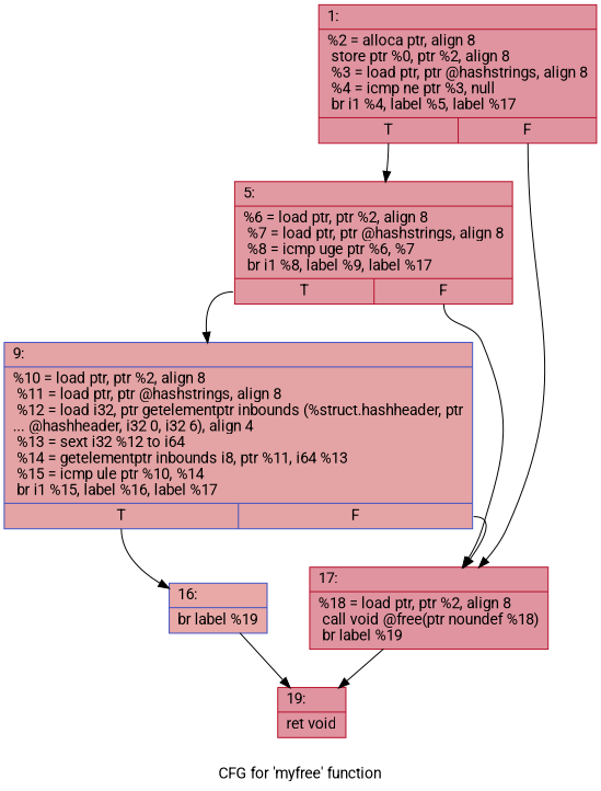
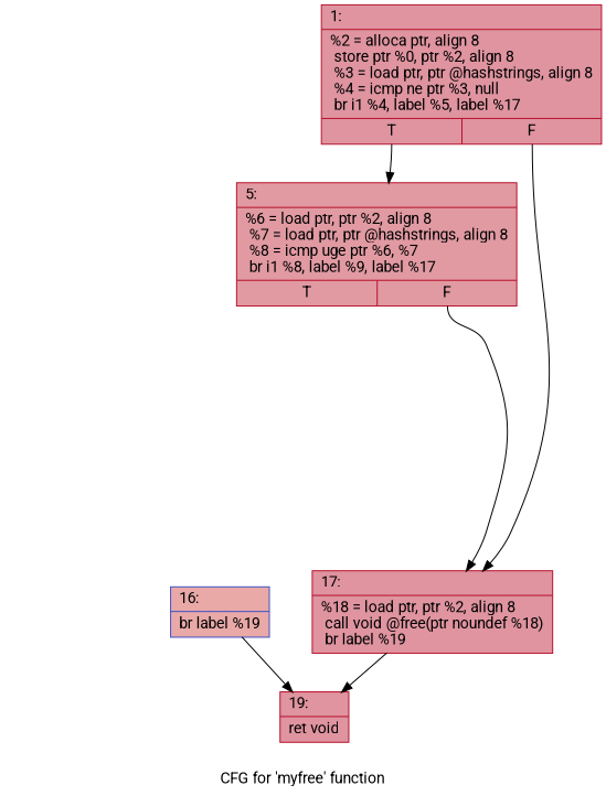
  digraph {
    label="CFG for 'myfree' function"
    fontname=Roboto
    node [color="#b70d28ff" fillcolor="#b70d2870" fontname=Roboto shape=record style=filled]
    edge [tailport=s0 fontname=Roboto]
    n1 [label="{1:\l|  %2 = alloca ptr, align 8\l  store ptr %0, ptr %2, align 8\l  %3 = load ptr, ptr @hashstrings, align 8\l  %4 = icmp ne ptr %3, null\l  br i1 %4, label %5, label %17\l|{<s0>T|<s1>F}}"]
    n2 [fillcolor="#bb1b2c70" label="{5:\l|  %6 = load ptr, ptr %2, align 8\l  %7 = load ptr, ptr @hashstrings, align 8\l  %8 = icmp uge ptr %6, %7\l  br i1 %8, label %9, label %17\l|{<s0>T|<s1>F}}"]
    n3 [label="{17:\l|  %18 = load ptr, ptr %2, align 8\l  call void @free(ptr noundef %18)\l  br label %19\l}"]
-   n4 [color="#3d50c3ff" fillcolor="#c32e3170" label="{9:\l|  %10 = load ptr, ptr %2, align 8\l  %11 = load ptr, ptr @hashstrings, align 8\l  %12 = load i32, ptr getelementptr inbounds (%struct.hashheader, ptr\l... @hashheader, i32 0, i32 6), align 4\l  %13 = sext i32 %12 to i64\l  %14 = getelementptr inbounds i8, ptr %11, i64 %13\l  %15 = icmp ule ptr %10, %14\l  br i1 %15, label %16, label %17\l|{<s0>T|<s1>F}}"]
    n5 [label="{19:\l|  ret void\l}"]
    n6 [color="#3d50c3ff" fillcolor="#ca3b3770" label="{16:\l|  br label %19\l}"]
    n1 -> n2
    n1 -> n3 [tailport=s1]
    n2 -> n3 [tailport=s1]
-   n2 -> n4
    n3 -> n5 [tailport=""]
-   n4 -> n3 [tailport=s1]
-   n4 -> n6
    n6 -> n5 [tailport=""]
  }
